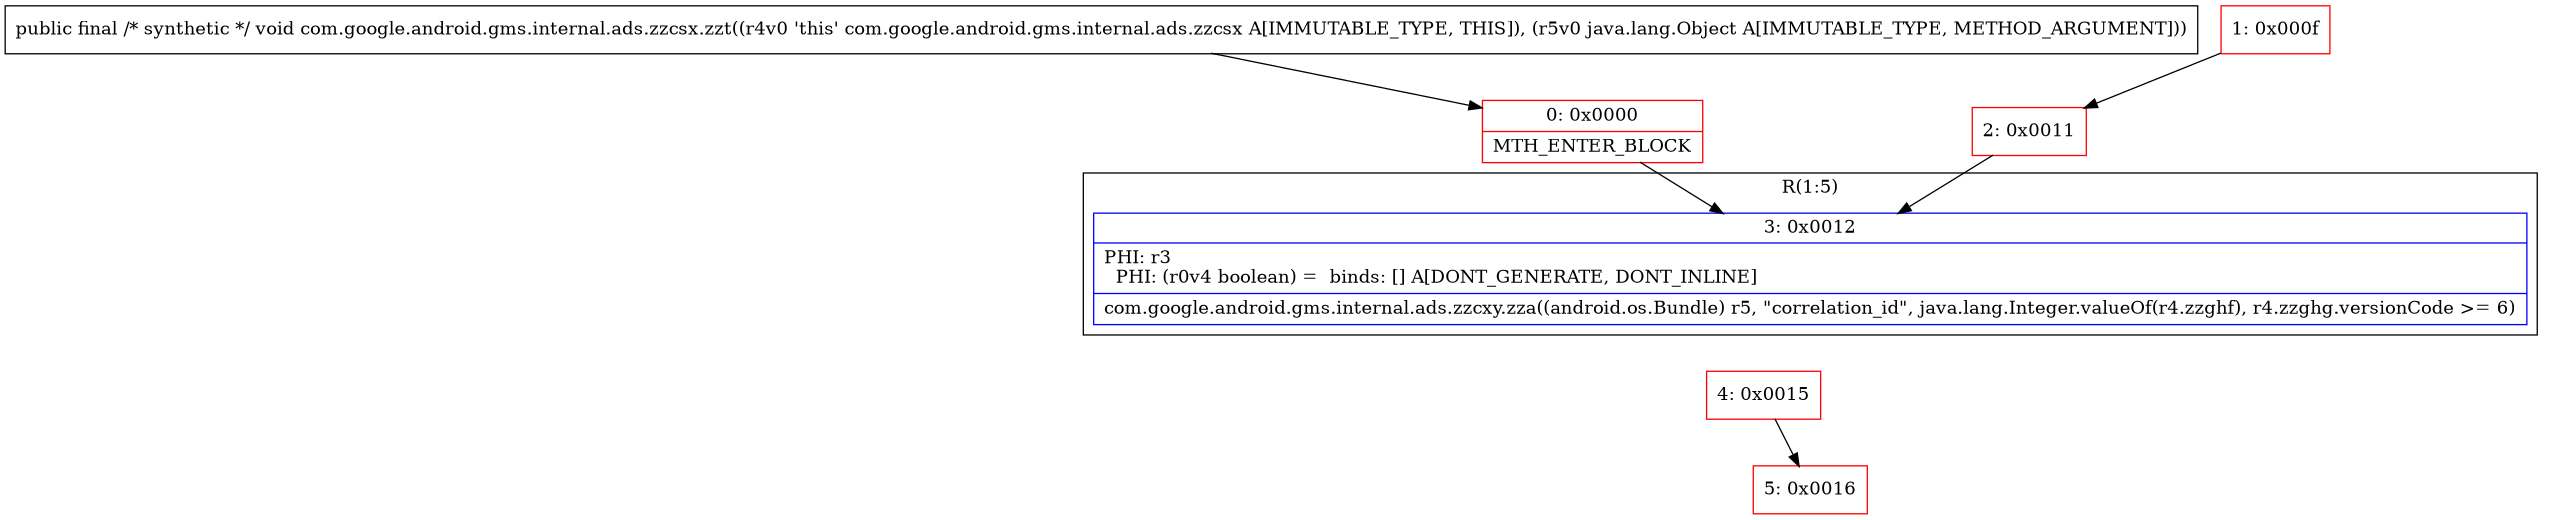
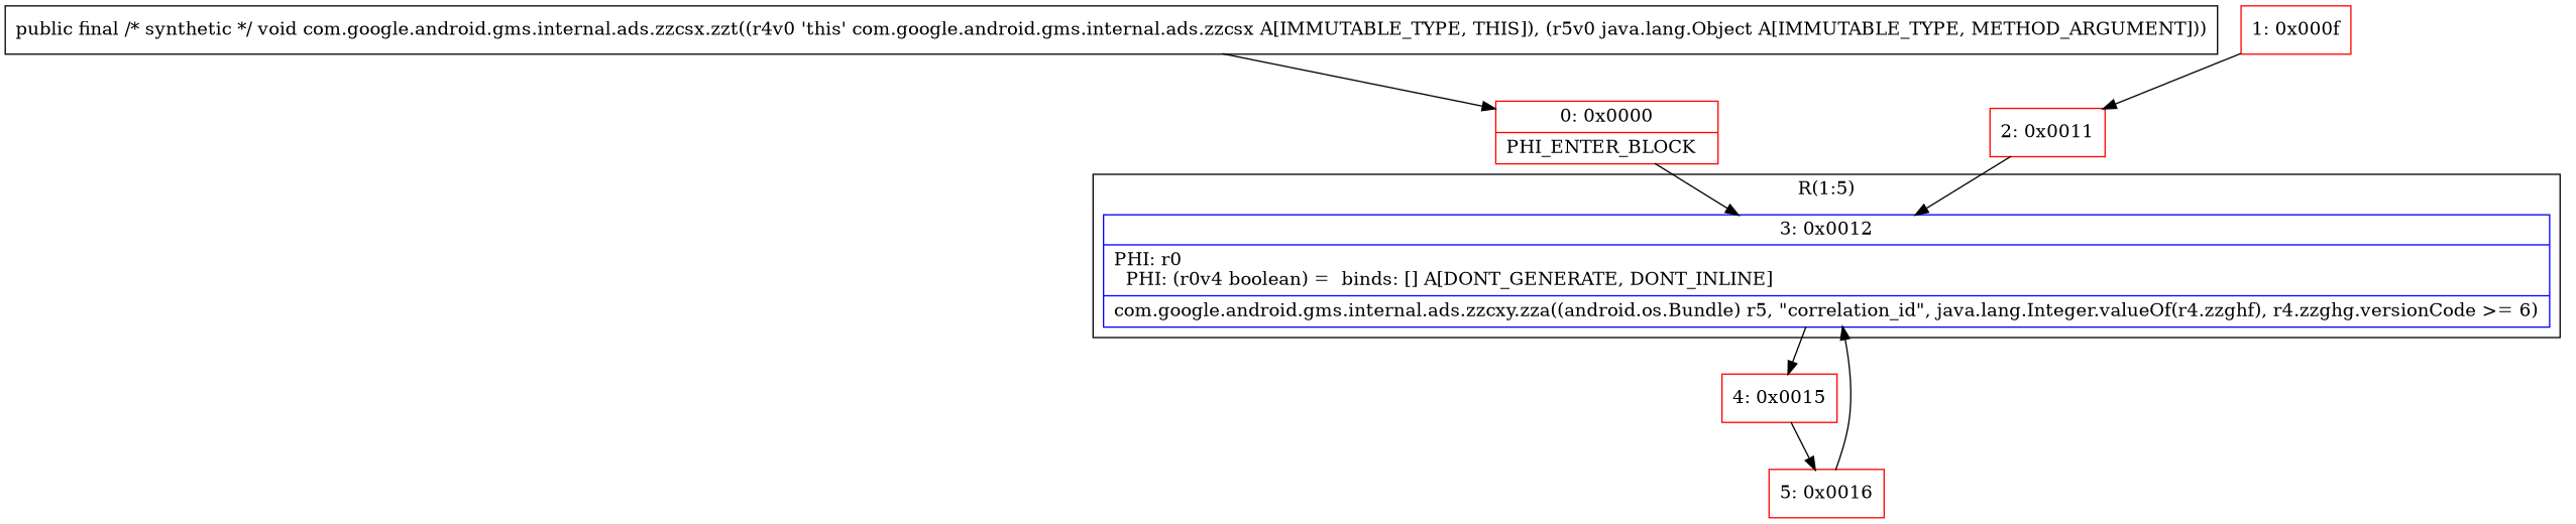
  digraph {
    node [color=red shape=record]
-   n1 [color=blue label="{3\:\ 0x0012|PHI: r3 \l  PHI: (r0v4 boolean) =  binds: [] A[DONT_GENERATE, DONT_INLINE]\l|com.google.android.gms.internal.ads.zzcxy.zza((android.os.Bundle) r5, \"correlation_id\", java.lang.Integer.valueOf(r4.zzghf), r4.zzghg.versionCode \>= 6)\l}"]
+   n1 [color=blue label="{3\:\ 0x0012|PHI: r0 \l  PHI: (r0v4 boolean) =  binds: [] A[DONT_GENERATE, DONT_INLINE]\l|com.google.android.gms.internal.ads.zzcxy.zza((android.os.Bundle) r5, \"correlation_id\", java.lang.Integer.valueOf(r4.zzghf), r4.zzghg.versionCode \>= 6)\l}"]
    n2 [label="{4\:\ 0x0015}"]
    n3 [label="{5\:\ 0x0016}"]
-   n4 [label="{0\:\ 0x0000|MTH_ENTER_BLOCK\l}"]
+   n4 [label="{0\:\ 0x0000|PHI_ENTER_BLOCK\l}"]
    n5 [label="{1\:\ 0x000f}"]
    n6 [label="{2\:\ 0x0011}"]
    n7 [label="{public final \/* synthetic *\/ void com.google.android.gms.internal.ads.zzcsx.zzt((r4v0 'this' com.google.android.gms.internal.ads.zzcsx A[IMMUTABLE_TYPE, THIS]), (r5v0 java.lang.Object A[IMMUTABLE_TYPE, METHOD_ARGUMENT])) }" color=""]
    subgraph cluster_1 {
      label="R(1:5)"
      n1
    }
+   n1 -> n2
    n2 -> n3
+   n3 -> n1
    n4 -> n1
    n5 -> n6
    n6 -> n1
    n7 -> n4
  }
